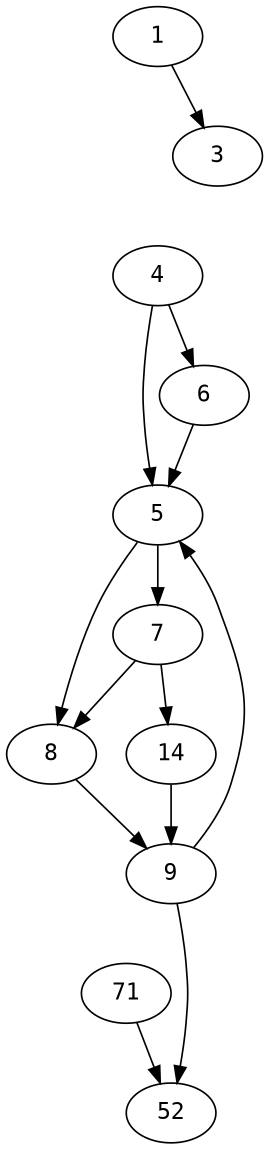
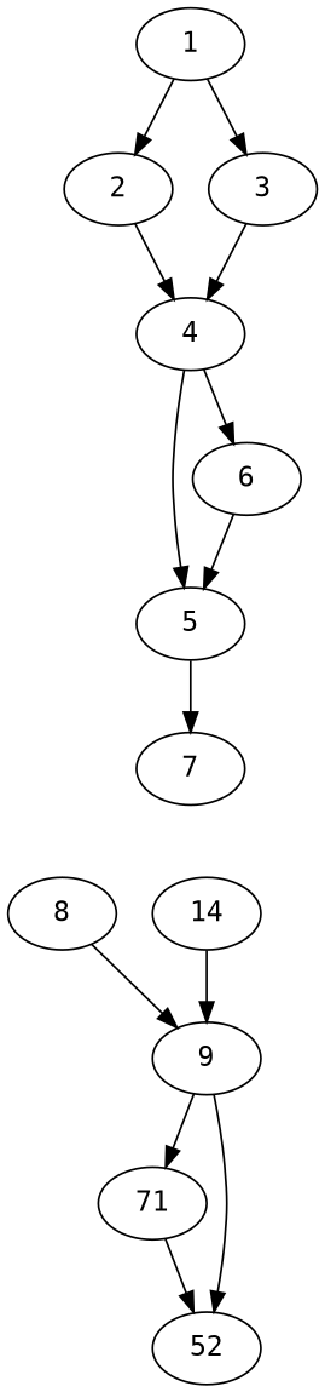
  digraph {
    fontname="DejaVu Sans Mono"
    node [fontname="DejaVu Sans Mono"]
    edge [fontname="DejaVu Sans Mono"]
    1
+   2
    3
    4
    5
    6
    7
    8
    n9 [label=14]
    9
    n11 [label=71]
    n12 [label=52]
+   1 -> 2
    1 -> 3
+   2 -> 4
+   3 -> 4
    4 -> 5
    4 -> 6
    5 -> 7
-   5 -> 8
    6 -> 5
-   7 -> 8
-   7 -> n9
    8 -> 9
    n9 -> 9
-   9 -> 5
+   9 -> n11
    9 -> n12
    n11 -> n12
  }
